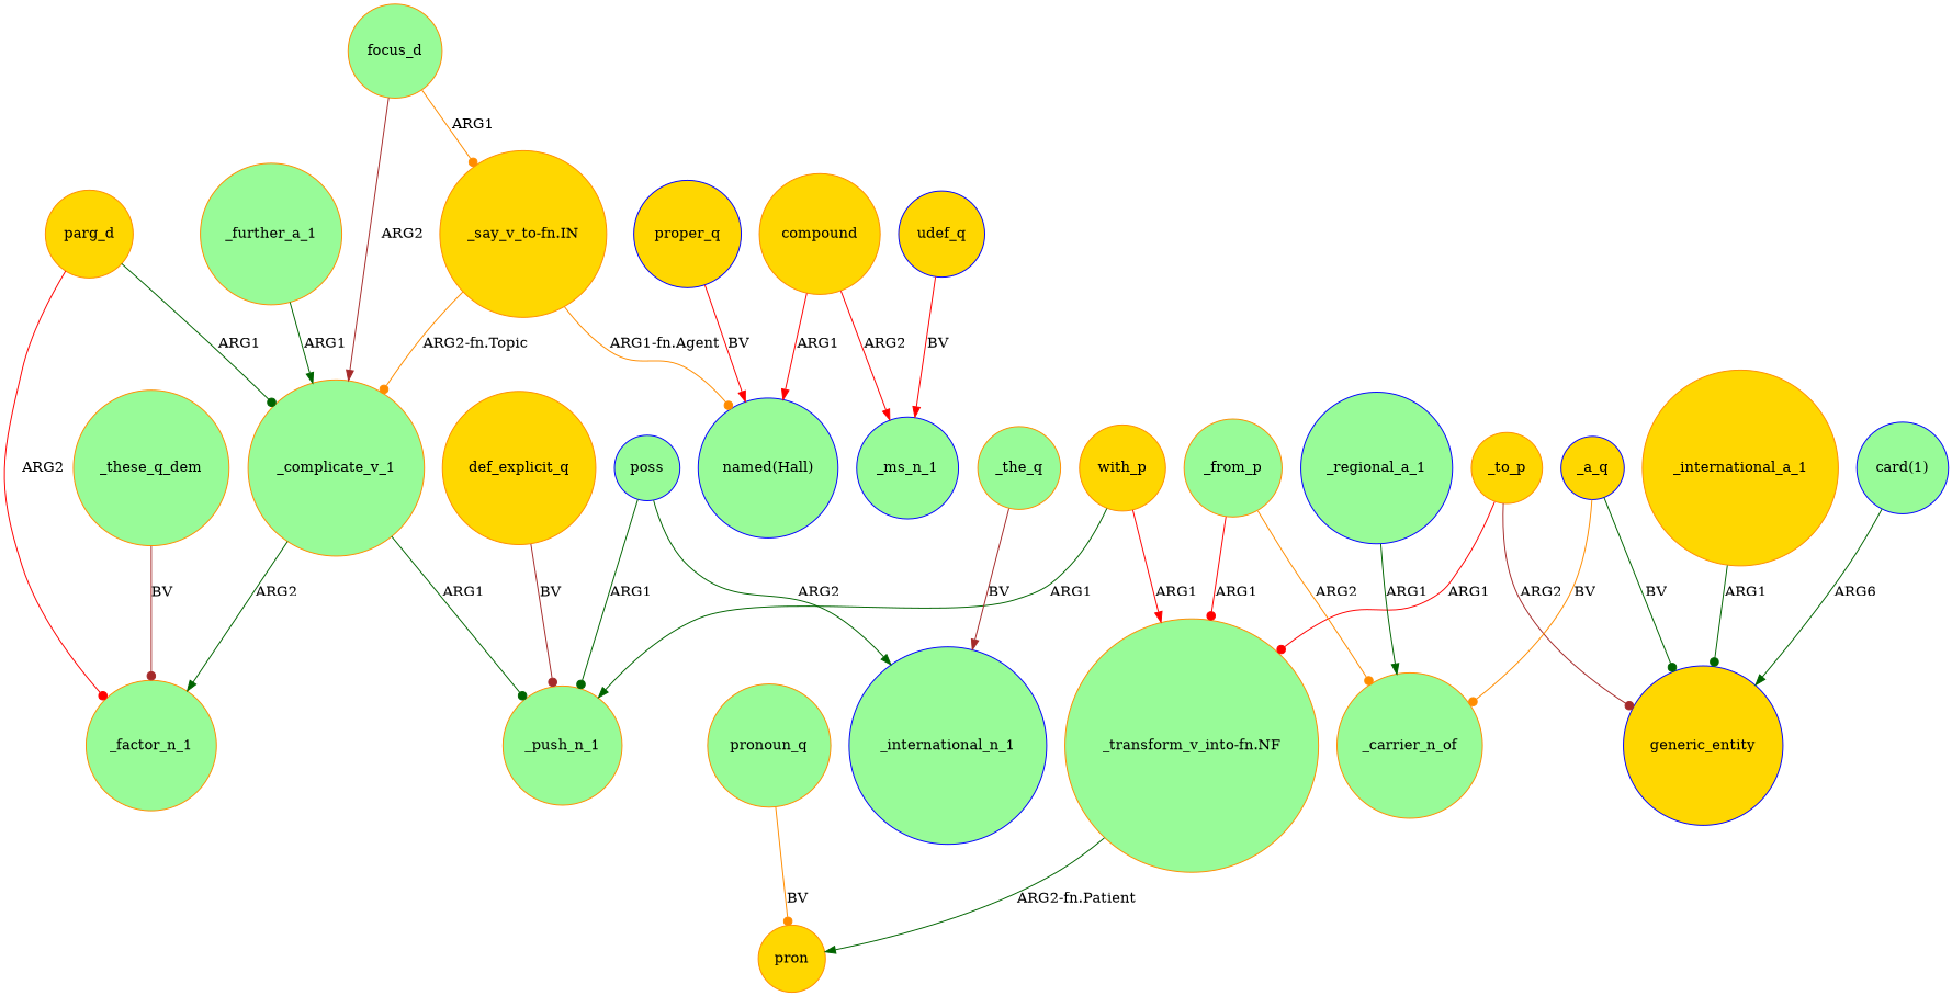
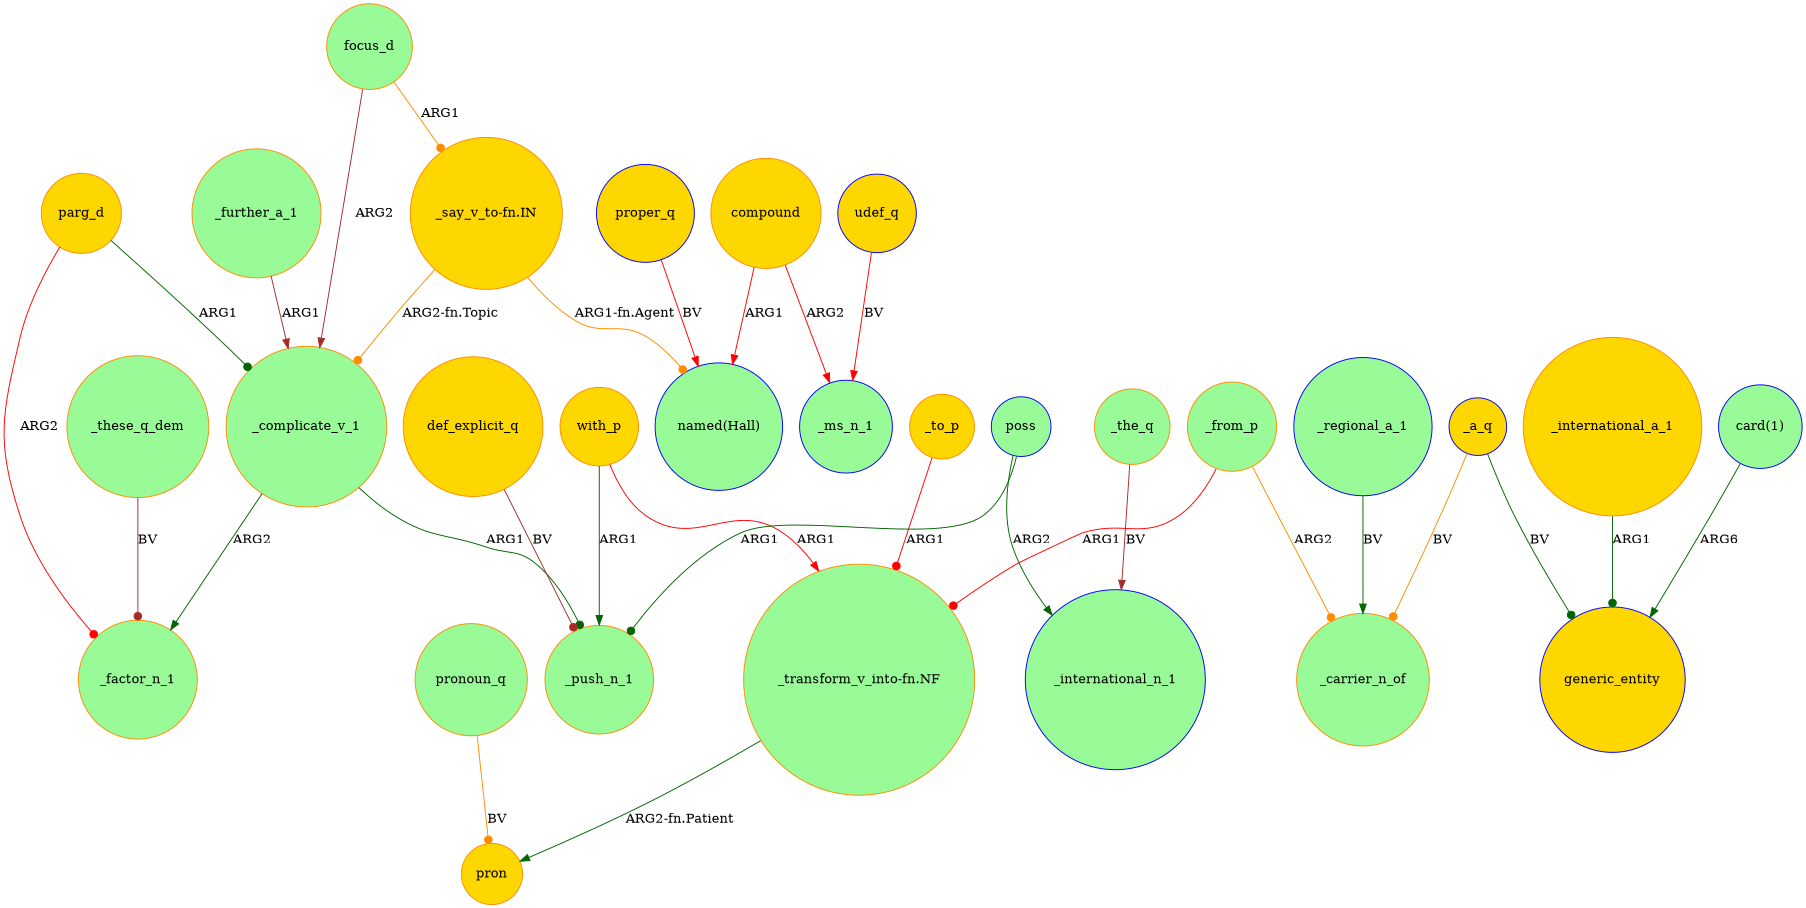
  digraph {
    node [color=darkorange fillcolor=palegreen shape=circle style=filled]
    edge [arrowhead=dot color=darkgreen]
    _to_p [fillcolor=gold]
    "_transform_v_into-fn.NF"
    generic_entity [color=blue fillcolor=gold]
    pron [fillcolor=gold]
    focus_d
    _complicate_v_1
    "_say_v_to-fn.IN" [fillcolor=gold]
    _push_n_1
    _factor_n_1
    "named(Hall)" [color=blue]
    _regional_a_1 [color=blue]
    _carrier_n_of
    compound [fillcolor=gold]
    _ms_n_1 [color=blue]
    with_p [fillcolor=gold]
    parg_d [fillcolor=gold]
    _a_q [color=blue fillcolor=gold]
    poss [color=blue]
    n19 [color=blue label=_international_n_1]
    _further_a_1
    _international_a_1 [fillcolor=gold]
    pronoun_q
    udef_q [color=blue fillcolor=gold]
    _the_q
    _from_p
    _these_q_dem
    "card(1)" [color=blue]
    proper_q [color=blue fillcolor=gold]
    def_explicit_q [fillcolor=gold]
    _to_p -> "_transform_v_into-fn.NF" [color=red label=ARG1]
-   _to_p -> generic_entity [color=brown label=ARG2]
    "_transform_v_into-fn.NF" -> pron [arrowhead=normal label="ARG2-fn.Patient"]
    focus_d -> _complicate_v_1 [arrowhead=normal color=brown label=ARG2]
    focus_d -> "_say_v_to-fn.IN" [color=darkorange label=ARG1]
    _complicate_v_1 -> _push_n_1 [label=ARG1]
    _complicate_v_1 -> _factor_n_1 [arrowhead=normal label=ARG2]
    "_say_v_to-fn.IN" -> _complicate_v_1 [color=darkorange label="ARG2-fn.Topic"]
    "_say_v_to-fn.IN" -> "named(Hall)" [color=darkorange label="ARG1-fn.Agent"]
-   _regional_a_1 -> _carrier_n_of [arrowhead=normal label=ARG1]
+   _regional_a_1 -> _carrier_n_of [arrowhead=normal label=BV]
    compound -> "named(Hall)" [arrowhead=normal color=red label=ARG1]
    compound -> _ms_n_1 [arrowhead=normal color=red label=ARG2]
    with_p -> "_transform_v_into-fn.NF" [arrowhead=normal color=red label=ARG1]
    with_p -> _push_n_1 [arrowhead=normal label=ARG1]
    parg_d -> _complicate_v_1 [label=ARG1]
    parg_d -> _factor_n_1 [color=red label=ARG2]
    _a_q -> generic_entity [label=BV]
    _a_q -> _carrier_n_of [color=darkorange label=BV]
    poss -> _push_n_1 [label=ARG1]
    poss -> n19 [arrowhead=normal label=ARG2]
-   _further_a_1 -> _complicate_v_1 [arrowhead=normal label=ARG1]
+   _further_a_1 -> _complicate_v_1 [arrowhead=normal color=brown label=ARG1]
    _international_a_1 -> generic_entity [label=ARG1]
    pronoun_q -> pron [color=darkorange label=BV]
    udef_q -> _ms_n_1 [arrowhead=normal color=red label=BV]
    _the_q -> n19 [arrowhead=normal color=brown label=BV]
    _from_p -> "_transform_v_into-fn.NF" [color=red label=ARG1]
    _from_p -> _carrier_n_of [color=darkorange label=ARG2]
    _these_q_dem -> _factor_n_1 [color=brown label=BV]
    "card(1)" -> generic_entity [arrowhead=normal label=ARG6]
    proper_q -> "named(Hall)" [arrowhead=normal color=red label=BV]
    def_explicit_q -> _push_n_1 [color=brown label=BV]
  }
